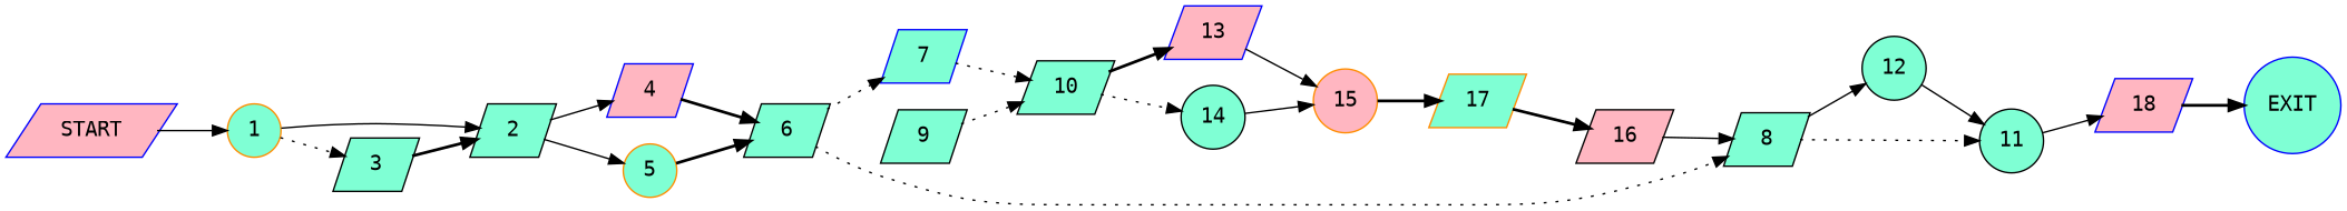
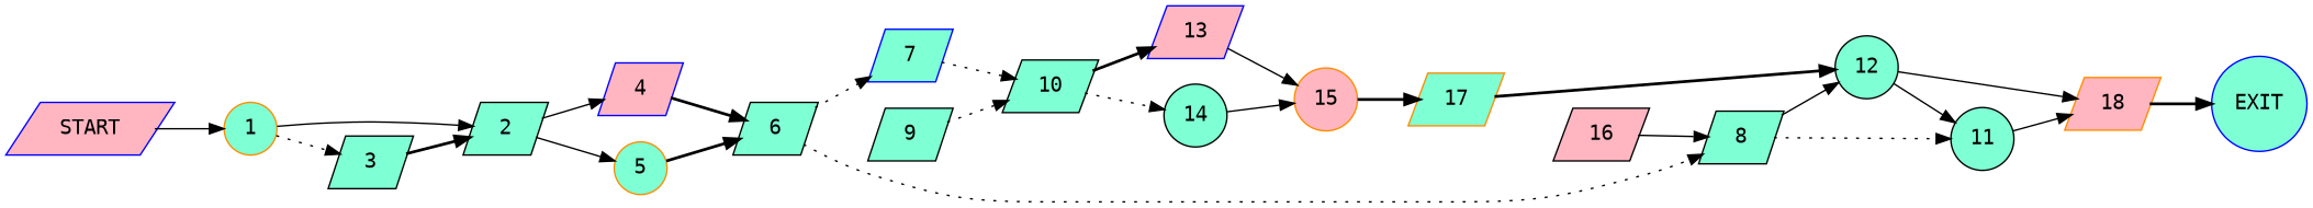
  digraph {
    fontname="DejaVu Sans Mono"
    rankdir=LR
    node [color=black fillcolor=aquamarine fontname="DejaVu Sans Mono" shape=parallelogram style=filled]
    edge [fontname="DejaVu Sans Mono" style=solid]
    n1 [color=blue fillcolor=lightpink label=START]
    1 [color=darkorange shape=circle]
    2
    3
    n5 [color=blue label=EXIT shape=circle]
    4 [color=blue fillcolor=lightpink]
    5 [color=darkorange shape=circle]
    6
    7 [color=blue]
    8
    10
    11 [shape=circle]
    12 [shape=circle]
    9
    13 [color=blue fillcolor=lightpink]
    14 [shape=circle]
-   18 [color=blue fillcolor=lightpink]
+   18 [color=darkorange fillcolor=lightpink]
    15 [color=darkorange fillcolor=lightpink shape=circle]
    17 [color=darkorange]
    16 [fillcolor=lightpink]
    n1 -> 1
    1 -> 2
    1 -> 3 [style=dotted]
    2 -> 4
    2 -> 5
    3 -> 2 [style=bold]
    4 -> 6 [style=bold]
    5 -> 6 [style=bold]
    6 -> 7 [style=dotted]
    6 -> 8 [style=dotted]
    7 -> 10 [style=dotted]
    8 -> 11 [style=dotted]
    8 -> 12
    10 -> 13 [style=bold]
    10 -> 14 [style=dotted]
    11 -> 18
    12 -> 11
+   12 -> 18
    9 -> 10 [style=dotted]
    13 -> 15
    14 -> 15
    18 -> n5 [style=bold]
    15 -> 17 [style=bold]
-   17 -> 16 [style=bold]
+   17 -> 12 [style=bold]
    16 -> 8
  }
